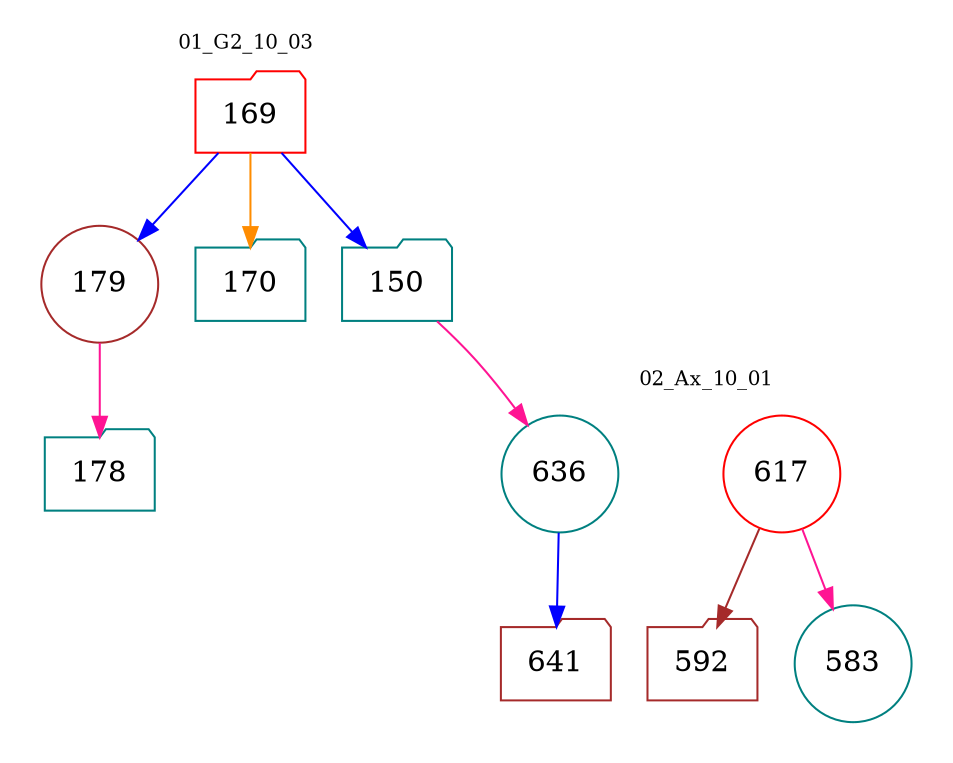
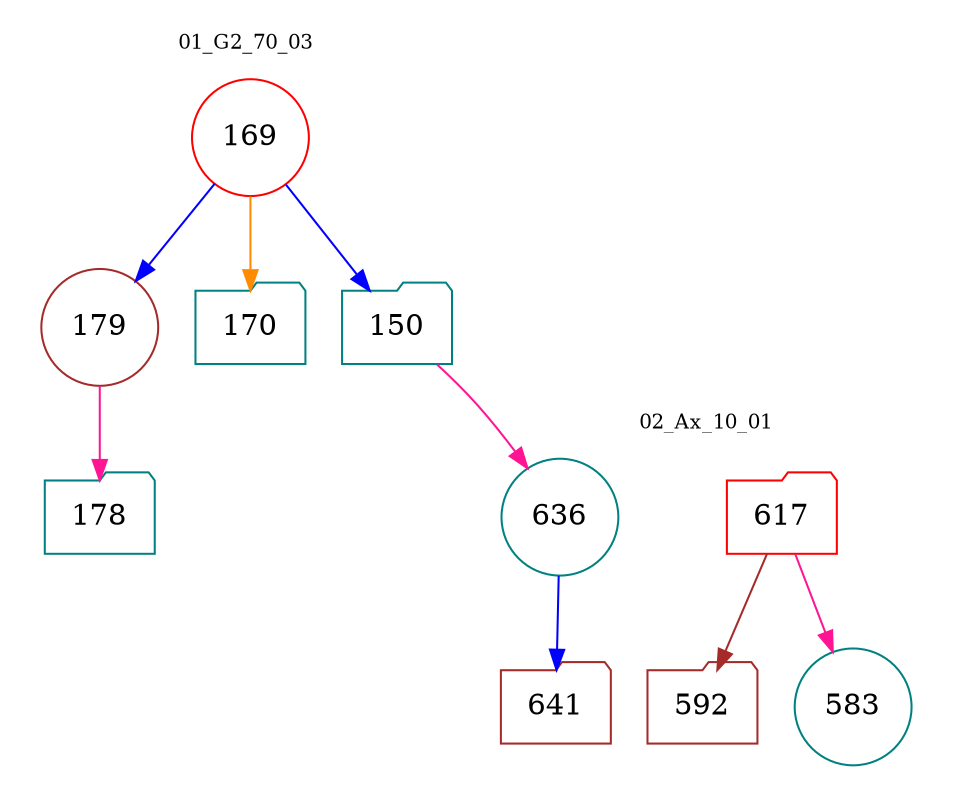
  digraph {
    node [color=teal shape=folder]
    edge [color=deeppink]
-   n1 [color=red label=617 shape=circle]
+   n1 [color=red label=617]
    n2 [color=brown label=592]
    n3 [label=636 shape=circle]
    n4 [label=583 shape=circle]
    n5 [color=brown label=641]
-   n6 [color=red label=169]
+   n6 [color=red label=169 shape=circle]
    n7 [label=150]
    n8 [label=170]
    n9 [color=brown label=179 shape=circle]
    n10 [label=178]
    subgraph cluster_1 {
      color=white
      fontsize=10
      label="02_Ax_10_01"
      n1
      n2
      n3
      n4
      n5
    }
    subgraph cluster_2 {
      color=white
      fontsize=10
-     label="01_G2_10_03"
+     label="01_G2_70_03"
      n6
      n7
      n8
      n9
      n10
    }
    n1 -> n2 [color=brown]
    n1 -> n4
    n3 -> n5 [color=blue]
    n6 -> n7 [color=blue]
    n6 -> n8 [color=darkorange]
    n6 -> n9 [color=blue]
    n7 -> n3
    n9 -> n10
  }
